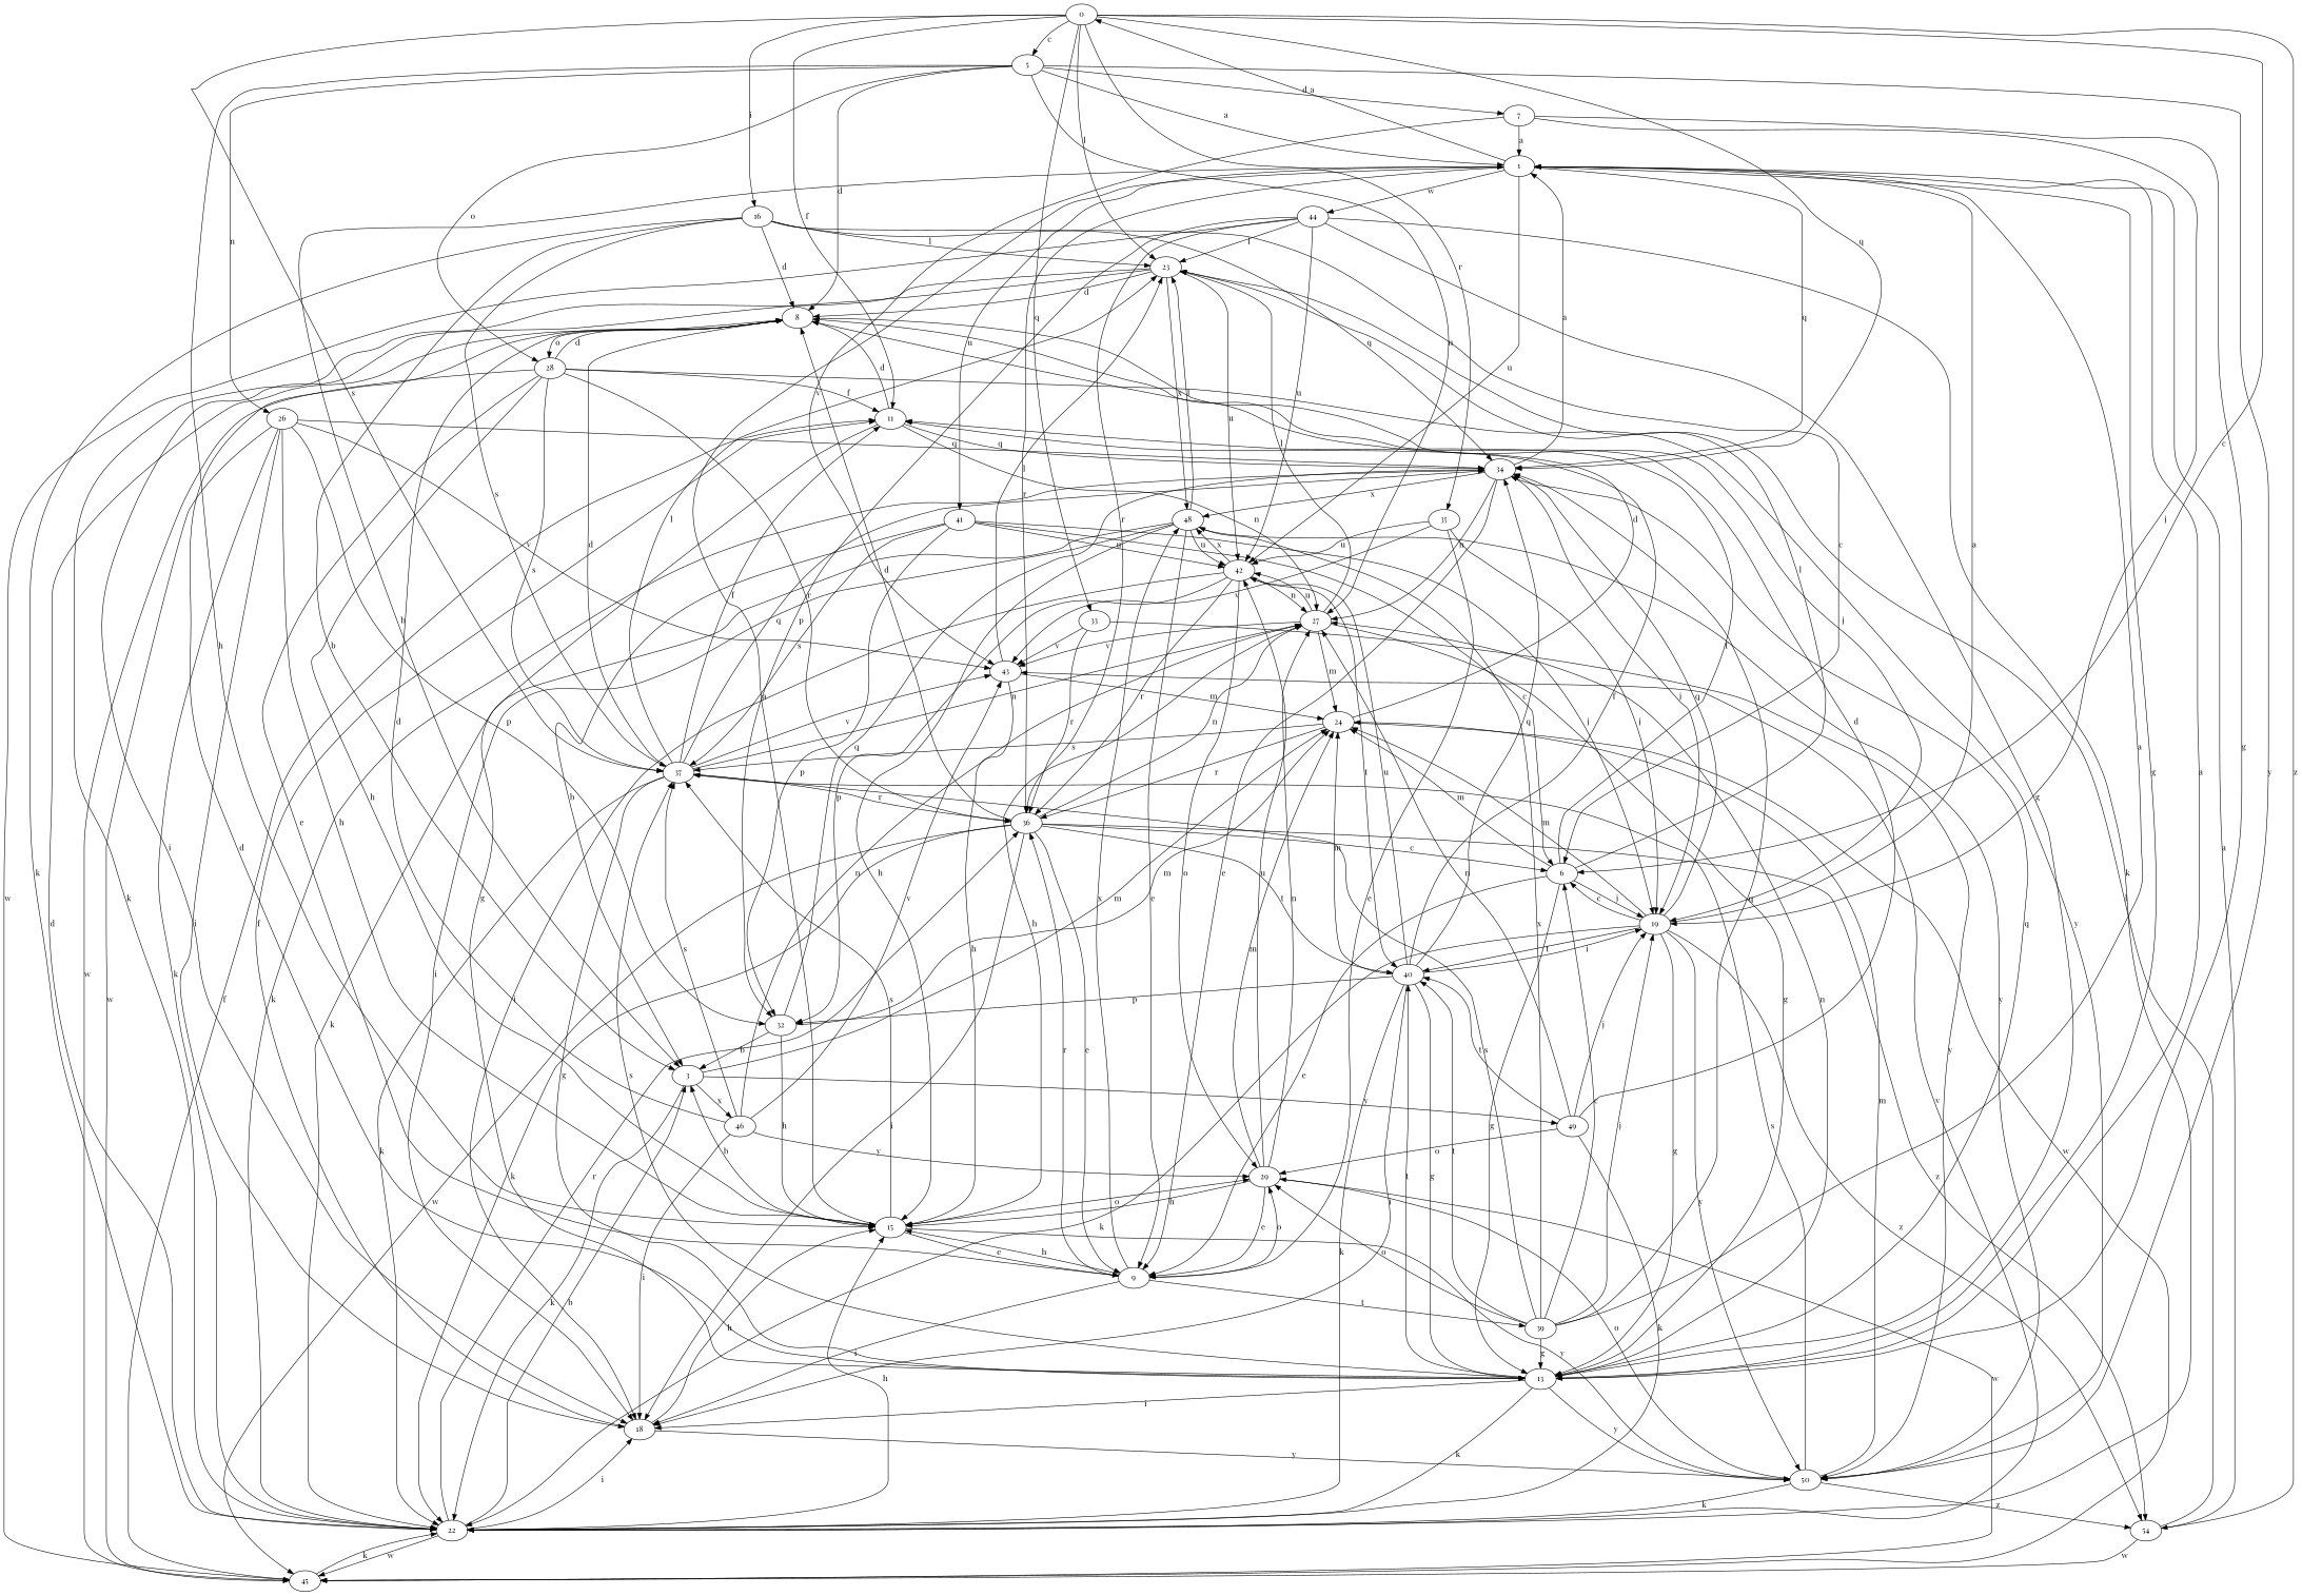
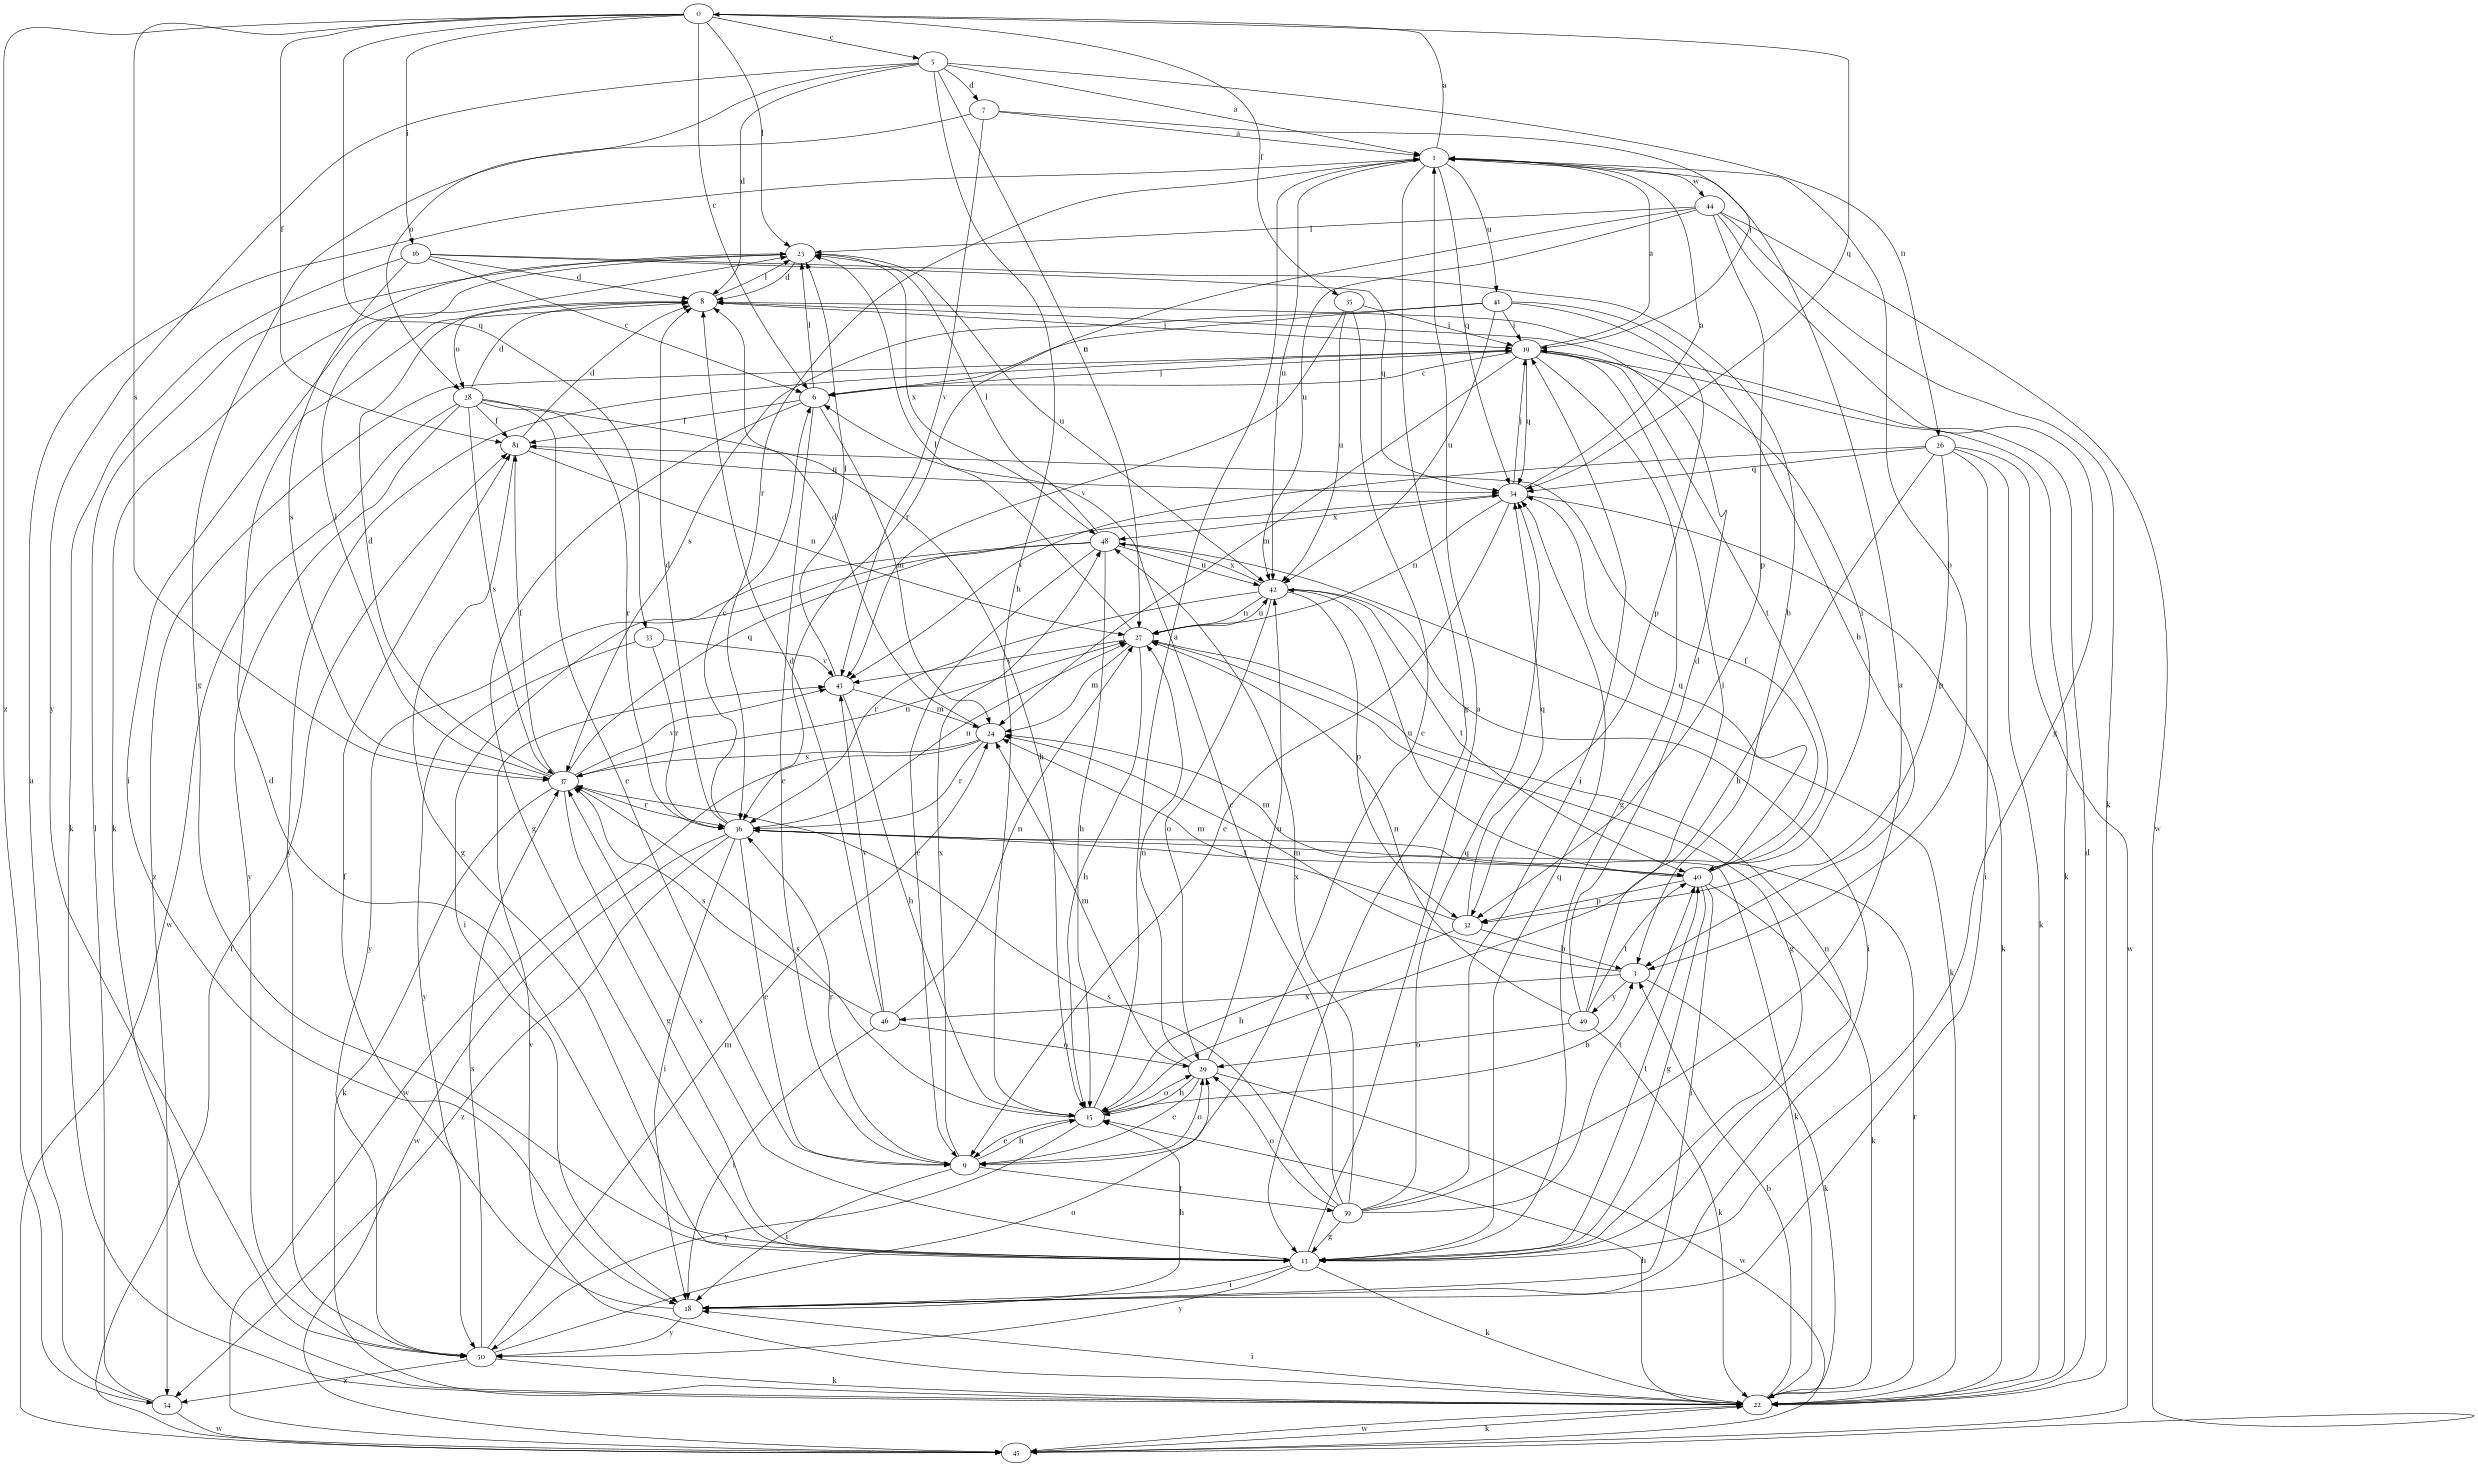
  strict digraph {
    fontname="Playfair Display"
    node [fontname="Playfair Display"]
    edge [fontname="Playfair Display"]
    0
    5
    6
-   11
+   11 [label=81]
    16
    23
    33
    34
    35
    37
    54
    1
    7
    8
    15
    26
    27
    28
    50
    13
    24
    9
    19
    3
    22
    18
    42
    48
    36
    43
    45
    41
    44
    46
    49
    40
    32
    29
    39
    0 -> 5 [label=c]
    0 -> 6 [label=c]
    0 -> 11 [label=f]
    0 -> 16 [label=i]
    0 -> 23 [label=l]
    0 -> 33 [label=q]
    0 -> 34 [label=q]
-   0 -> 35 [label=r]
+   0 -> 35 [label=f]
    0 -> 37 [label=s]
    0 -> 54 [label=z]
    5 -> 1 [label=a]
    5 -> 7 [label=d]
    5 -> 8 [label=d]
    5 -> 15 [label=h]
    5 -> 26 [label=n]
    5 -> 27 [label=n]
    5 -> 28 [label=o]
    5 -> 50 [label=y]
    6 -> 11 [label=f]
    6 -> 23 [label=l]
    6 -> 13 [label=g]
    6 -> 24 [label=m]
    6 -> 9 [label=e]
    6 -> 19 [label=j]
    11 -> 34 [label=q]
    11 -> 8 [label=d]
    11 -> 27 [label=n]
    11 -> 13 [label=g]
    16 -> 6 [label=c]
    16 -> 34 [label=q]
    16 -> 37 [label=s]
    16 -> 8 [label=d]
    16 -> 3 [label=b]
    16 -> 22 [label=k]
    23 -> 8 [label=d]
    23 -> 22 [label=k]
    23 -> 18 [label=i]
    23 -> 42 [label=u]
    23 -> 48 [label=x]
    33 -> 50 [label=y]
    33 -> 36 [label=r]
    33 -> 43 [label=v]
    34 -> 1 [label=a]
    34 -> 27 [label=n]
    34 -> 9 [label=e]
    34 -> 19 [label=j]
    34 -> 22 [label=k]
    34 -> 48 [label=x]
    35 -> 9 [label=e]
    35 -> 19 [label=j]
    35 -> 42 [label=u]
    35 -> 43 [label=v]
    37 -> 11 [label=f]
    37 -> 23 [label=l]
    37 -> 34 [label=q]
    37 -> 8 [label=d]
    37 -> 27 [label=n]
    37 -> 13 [label=g]
    37 -> 22 [label=k]
    37 -> 36 [label=r]
    37 -> 43 [label=v]
    54 -> 23 [label=l]
    54 -> 1 [label=a]
    54 -> 45 [label=w]
    1 -> 0 [label=a]
    1 -> 34 [label=q]
    1 -> 13 [label=g]
    1 -> 3 [label=b]
    1 -> 42 [label=u]
    1 -> 36 [label=r]
    1 -> 41 [label=u]
    1 -> 44 [label=w]
    7 -> 1 [label=a]
    7 -> 13 [label=g]
    7 -> 19 [label=j]
    7 -> 43 [label=v]
-   16 -> 23 [label=l]
+   8 -> 23 [label=l]
    8 -> 28 [label=o]
    8 -> 19 [label=j]
    15 -> 37 [label=s]
    15 -> 1 [label=a]
    15 -> 50 [label=y]
    15 -> 9 [label=e]
    15 -> 3 [label=b]
    15 -> 29 [label=o]
    26 -> 34 [label=q]
    26 -> 15 [label=h]
    26 -> 22 [label=k]
    26 -> 18 [label=i]
    26 -> 43 [label=v]
    26 -> 45 [label=w]
    26 -> 32 [label=p]
    27 -> 23 [label=l]
    27 -> 15 [label=h]
    27 -> 13 [label=g]
    27 -> 24 [label=m]
    27 -> 42 [label=u]
    27 -> 43 [label=v]
    28 -> 11 [label=f]
    28 -> 37 [label=s]
    28 -> 8 [label=d]
    28 -> 15 [label=h]
    28 -> 50 [label=y]
    28 -> 9 [label=e]
    28 -> 36 [label=r]
    28 -> 45 [label=w]
    50 -> 37 [label=s]
    50 -> 54 [label=z]
    50 -> 24 [label=m]
    50 -> 22 [label=k]
    50 -> 29 [label=o]
    13 -> 34 [label=q]
    13 -> 37 [label=s]
    13 -> 1 [label=a]
    13 -> 8 [label=d]
    13 -> 27 [label=n]
    13 -> 50 [label=y]
    13 -> 22 [label=k]
    13 -> 18 [label=i]
    13 -> 40 [label=t]
    24 -> 37 [label=s]
    24 -> 8 [label=d]
    24 -> 36 [label=r]
    24 -> 45 [label=w]
    9 -> 15 [label=h]
    9 -> 18 [label=i]
    9 -> 48 [label=x]
    9 -> 36 [label=r]
    9 -> 29 [label=o]
    9 -> 39 [label=t]
    19 -> 6 [label=c]
    19 -> 34 [label=q]
    19 -> 54 [label=z]
    19 -> 1 [label=a]
    19 -> 50 [label=y]
    19 -> 13 [label=g]
    19 -> 24 [label=m]
    19 -> 22 [label=k]
    19 -> 40 [label=t]
    3 -> 24 [label=m]
    3 -> 22 [label=k]
    3 -> 46 [label=x]
    3 -> 49 [label=y]
    22 -> 8 [label=d]
    22 -> 15 [label=h]
    22 -> 3 [label=b]
    22 -> 18 [label=i]
    22 -> 36 [label=r]
    22 -> 43 [label=v]
    22 -> 45 [label=w]
    18 -> 11 [label=f]
    18 -> 15 [label=h]
    18 -> 50 [label=y]
    42 -> 27 [label=n]
    42 -> 18 [label=i]
    42 -> 48 [label=x]
    42 -> 36 [label=r]
    42 -> 40 [label=t]
    42 -> 32 [label=p]
    42 -> 29 [label=o]
    48 -> 23 [label=l]
    48 -> 15 [label=h]
    48 -> 50 [label=y]
    48 -> 9 [label=e]
    48 -> 22 [label=k]
    48 -> 18 [label=i]
    48 -> 42 [label=u]
    36 -> 6 [label=c]
    36 -> 54 [label=z]
    36 -> 8 [label=d]
    36 -> 27 [label=n]
    36 -> 9 [label=e]
    36 -> 22 [label=k]
    36 -> 18 [label=i]
    36 -> 45 [label=w]
    36 -> 40 [label=t]
    43 -> 23 [label=l]
    43 -> 15 [label=h]
    43 -> 24 [label=m]
    45 -> 11 [label=f]
    45 -> 22 [label=k]
    41 -> 6 [label=c]
    41 -> 37 [label=s]
    41 -> 19 [label=j]
    41 -> 3 [label=b]
    41 -> 42 [label=u]
    41 -> 32 [label=p]
    44 -> 23 [label=l]
    44 -> 13 [label=g]
    44 -> 22 [label=k]
    44 -> 42 [label=u]
    44 -> 36 [label=r]
    44 -> 45 [label=w]
    44 -> 32 [label=p]
    46 -> 37 [label=s]
    46 -> 8 [label=d]
    46 -> 27 [label=n]
    46 -> 18 [label=i]
    46 -> 43 [label=v]
-   46 -> 29 [label=y]
+   46 -> 29 [label=o]
    49 -> 8 [label=d]
    49 -> 27 [label=n]
    49 -> 19 [label=j]
    49 -> 22 [label=k]
    49 -> 40 [label=t]
    49 -> 29 [label=o]
    40 -> 11 [label=f]
    40 -> 34 [label=q]
    40 -> 13 [label=g]
    40 -> 24 [label=m]
    40 -> 19 [label=i]
    40 -> 22 [label=k]
    40 -> 18 [label=i]
    40 -> 42 [label=u]
    40 -> 32 [label=p]
    32 -> 34 [label=q]
    32 -> 15 [label=h]
    32 -> 24 [label=m]
    32 -> 3 [label=b]
    29 -> 15 [label=h]
    29 -> 27 [label=n]
    29 -> 24 [label=m]
    29 -> 9 [label=e]
    29 -> 42 [label=u]
    29 -> 45 [label=w]
    39 -> 6 [label=c]
    39 -> 34 [label=q]
    39 -> 37 [label=s]
    39 -> 1 [label=a]
    39 -> 13 [label=g]
    39 -> 19 [label=j]
    39 -> 48 [label=x]
    39 -> 40 [label=t]
    39 -> 29 [label=o]
  }
